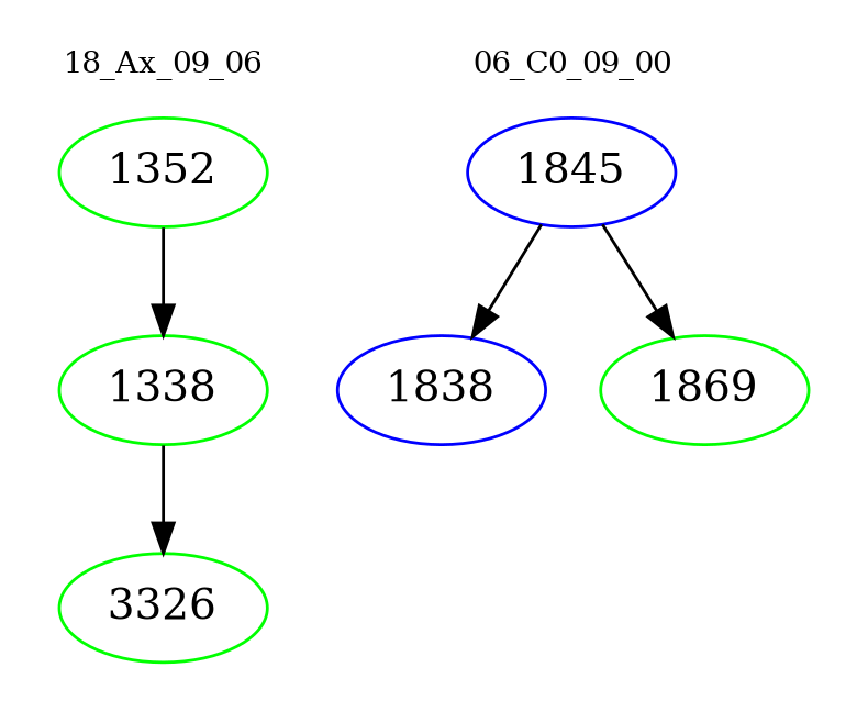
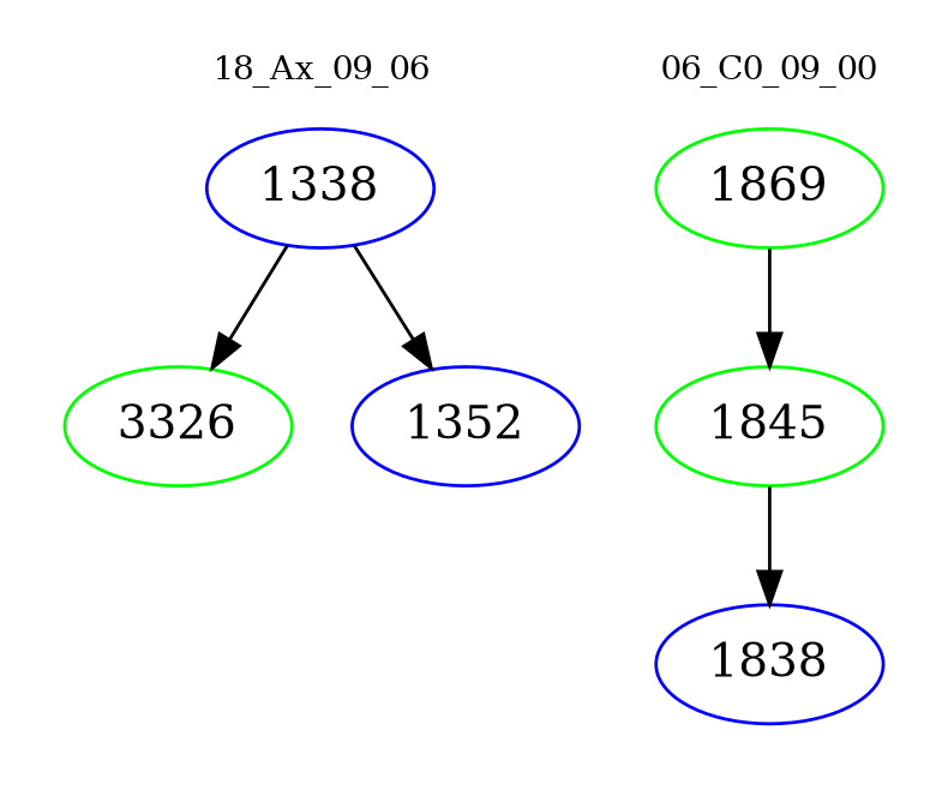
  digraph {
    node [color=blue]
    edge [color=black]
-   n1 [color=green label=1338]
+   n1 [label=1338]
    n2 [color=green label=3326]
-   n3 [color=green label=1352]
-   n4 [label=1845]
+   n3 [label=1352]
+   n4 [color=green label=1845]
    n5 [label=1838]
    n6 [color=green label=1869]
    subgraph cluster_1 {
      color=white
      fontsize=10
      label="18_Ax_09_06"
      n1
      n2
      n3
    }
    subgraph cluster_2 {
      color=white
      fontsize=10
      label="06_C0_09_00"
      n4
      n5
      n6
    }
    n1 -> n2
-   n3 -> n1
+   n1 -> n3
    n4 -> n5
-   n4 -> n6
+   n6 -> n4
  }
